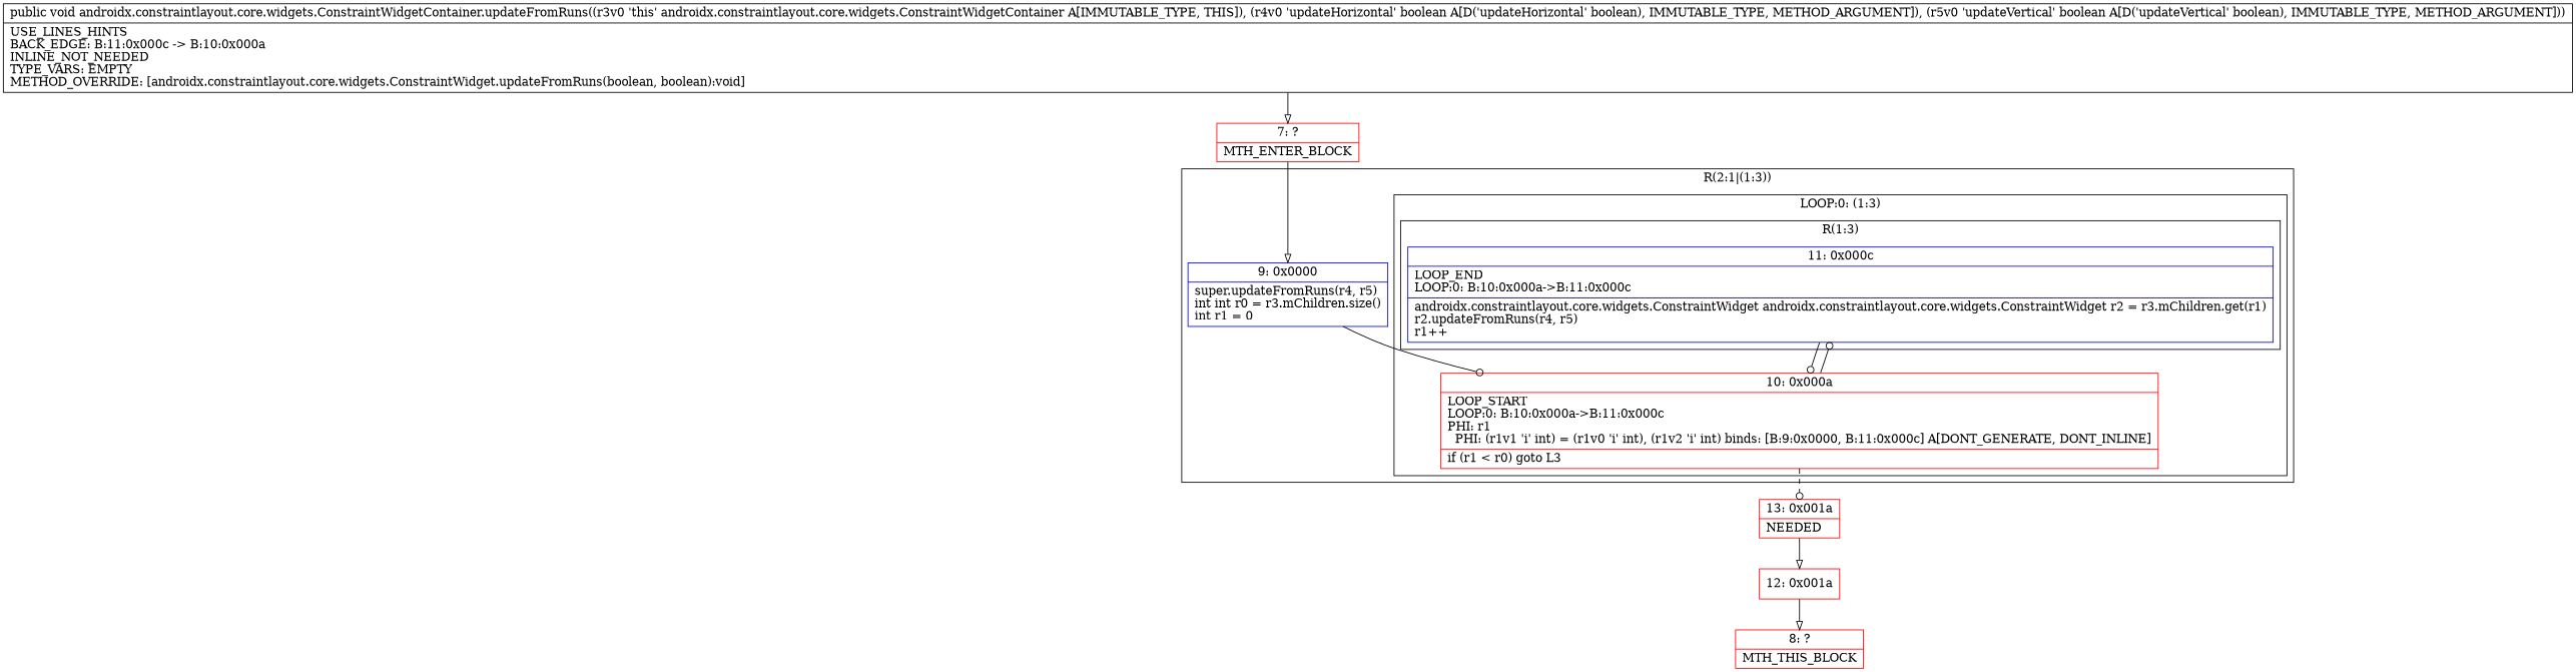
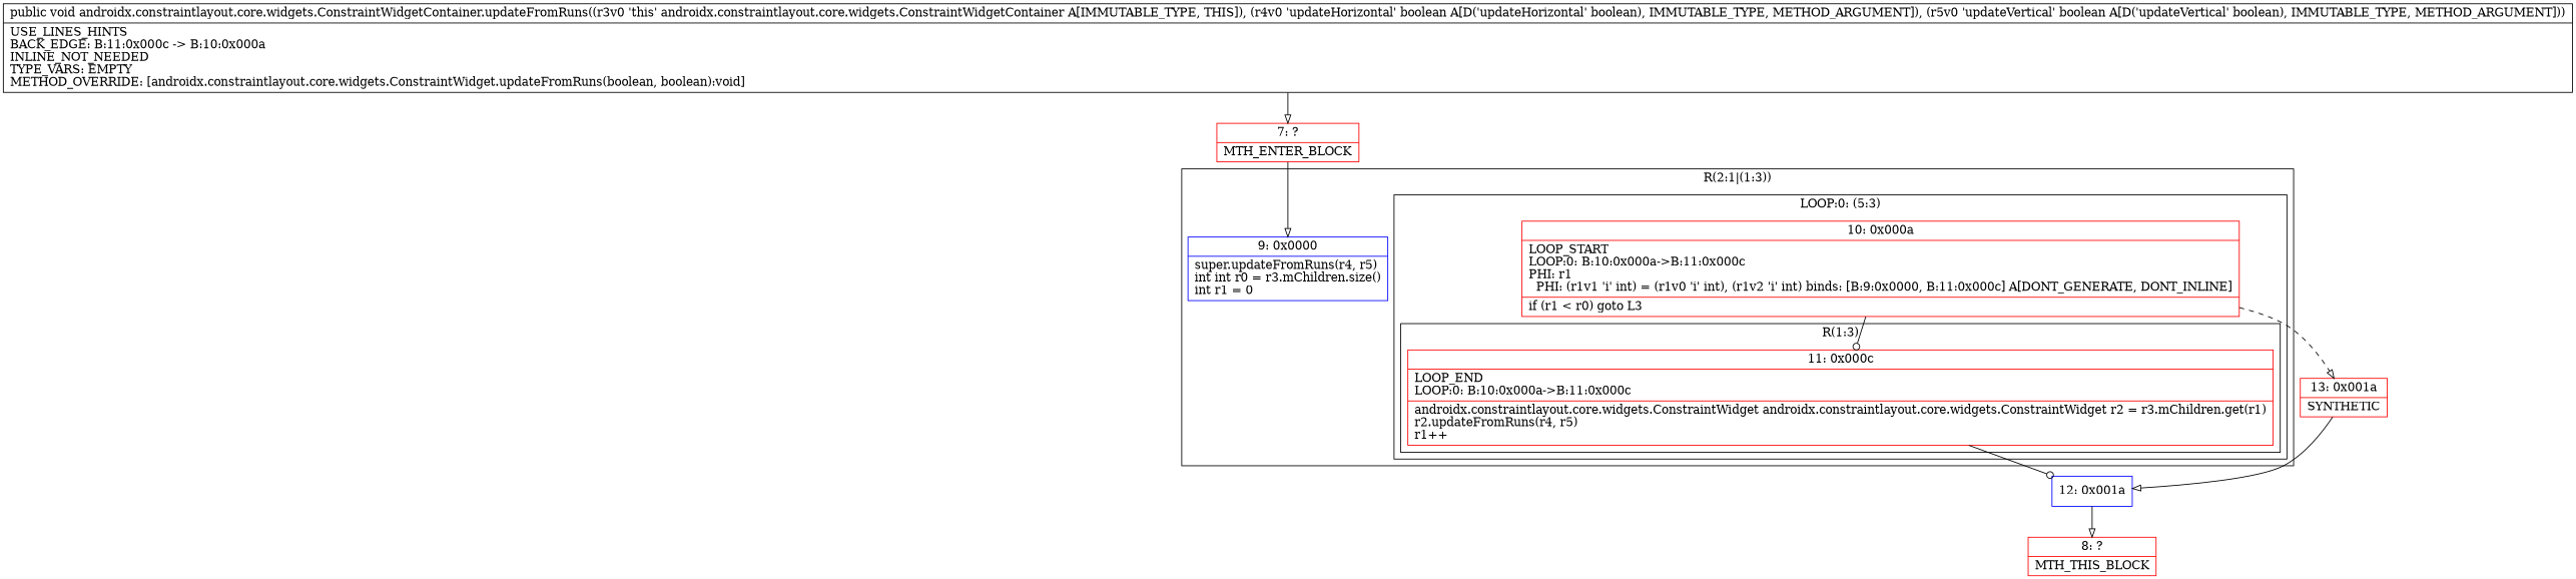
  digraph {
    node [color=red shape=record]
    edge [arrowhead=onormal]
-   n1 [color=blue label="{11\:\ 0x000c|LOOP_END\lLOOP:0: B:10:0x000a\-\>B:11:0x000c\l|androidx.constraintlayout.core.widgets.ConstraintWidget androidx.constraintlayout.core.widgets.ConstraintWidget r2 = r3.mChildren.get(r1)\lr2.updateFromRuns(r4, r5)\lr1++\l}"]
+   n1 [label="{11\:\ 0x000c|LOOP_END\lLOOP:0: B:10:0x000a\-\>B:11:0x000c\l|androidx.constraintlayout.core.widgets.ConstraintWidget androidx.constraintlayout.core.widgets.ConstraintWidget r2 = r3.mChildren.get(r1)\lr2.updateFromRuns(r4, r5)\lr1++\l}"]
    n2 [label="{10\:\ 0x000a|LOOP_START\lLOOP:0: B:10:0x000a\-\>B:11:0x000c\lPHI: r1 \l  PHI: (r1v1 'i' int) = (r1v0 'i' int), (r1v2 'i' int) binds: [B:9:0x0000, B:11:0x000c] A[DONT_GENERATE, DONT_INLINE]\l|if (r1 \< r0) goto L3\l}"]
    n3 [color=blue label="{9\:\ 0x0000|super.updateFromRuns(r4, r5)\lint int r0 = r3.mChildren.size()\lint r1 = 0\l}"]
-   n4 [label="{13\:\ 0x001a|NEEDED\l}"]
-   n5 [label="{12\:\ 0x001a}"]
+   n4 [label="{13\:\ 0x001a|SYNTHETIC\l}"]
+   n5 [color=blue label="{12\:\ 0x001a}"]
    n6 [label="{7\:\ ?|MTH_ENTER_BLOCK\l}"]
    n7 [label="{8\:\ ?|MTH_THIS_BLOCK\l}"]
    n8 [label="{public void androidx.constraintlayout.core.widgets.ConstraintWidgetContainer.updateFromRuns((r3v0 'this' androidx.constraintlayout.core.widgets.ConstraintWidgetContainer A[IMMUTABLE_TYPE, THIS]), (r4v0 'updateHorizontal' boolean A[D('updateHorizontal' boolean), IMMUTABLE_TYPE, METHOD_ARGUMENT]), (r5v0 'updateVertical' boolean A[D('updateVertical' boolean), IMMUTABLE_TYPE, METHOD_ARGUMENT]))  | USE_LINES_HINTS\lBACK_EDGE: B:11:0x000c \-\> B:10:0x000a\lINLINE_NOT_NEEDED\lTYPE_VARS: EMPTY\lMETHOD_OVERRIDE: [androidx.constraintlayout.core.widgets.ConstraintWidget.updateFromRuns(boolean, boolean):void]\l}" color=""]
    subgraph cluster_1 {
      label="R(2:1|(1:3))"
      n3
      subgraph cluster_2 {
-       label="LOOP:0: (1:3)"
+       label="LOOP:0: (5:3)"
        n2
        subgraph cluster_3 {
          label="R(1:3)"
          n1
        }
      }
    }
-   n1 -> n2 [arrowhead=odot]
+   n1 -> n5 [arrowhead=odot]
    n2 -> n1 [arrowhead=odot]
-   n2 -> n4 [arrowhead=odot style=dashed]
-   n3 -> n2 [arrowhead=odot]
+   n2 -> n4 [style=dashed]
    n4 -> n5
    n5 -> n7
    n6 -> n3
    n8 -> n6
  }
